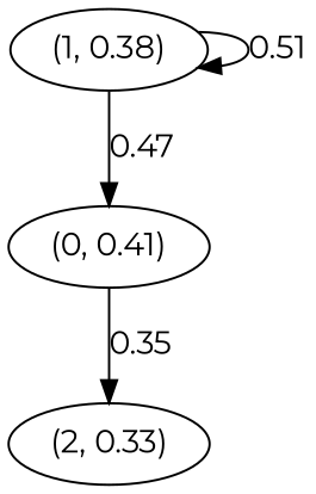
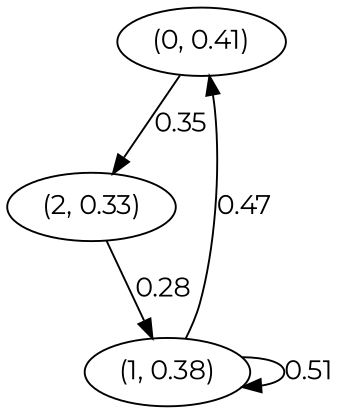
  digraph {
    fontname=Montserrat
    node [fontname=Montserrat]
    edge [fontname=Montserrat]
    n1 [label="(0, 0.41)"]
    n2 [label="(2, 0.33)"]
    n3 [label="(1, 0.38)"]
    n1 -> n2 [label=0.35]
+   n2 -> n3 [label=0.28]
    n3 -> n1 [label=0.47]
    n3 -> n3 [label=0.51]
  }
